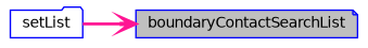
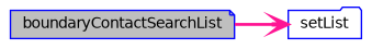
  digraph {
    rankdir=LR
    node [color=blue fontname=Helvetica fontsize=10 style=filled]
    n1 [fillcolor=grey75 fontcolor=black height=0.2 label=boundaryContactSearchList shape=note width=0.4]
    n2 [fillcolor=white height=0.2 label=setList shape=folder width=0.4]
-   n2 -> n1 [color=deeppink fontname=Helvetica fontsize=10 labelfontname=Helvetica labelfontsize=10 style=bold arrowhead=vee]
+   n1 -> n2 [color=deeppink fontname=Helvetica fontsize=10 labelfontname=Helvetica labelfontsize=10 style=bold arrowhead=vee]
  }
